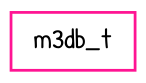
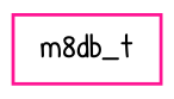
  digraph {
    rankdir=LR
    fontname="Patrick Hand"
-   n1 [color=deeppink fillcolor=white fontname="Patrick Hand" fontsize=10 height=0.2 label=m3db_t shape=record style=filled width=0.4]
+   n1 [color=deeppink fillcolor=white fontname="Patrick Hand" fontsize=10 height=0.2 label=m8db_t shape=record style=filled width=0.4]
  }
